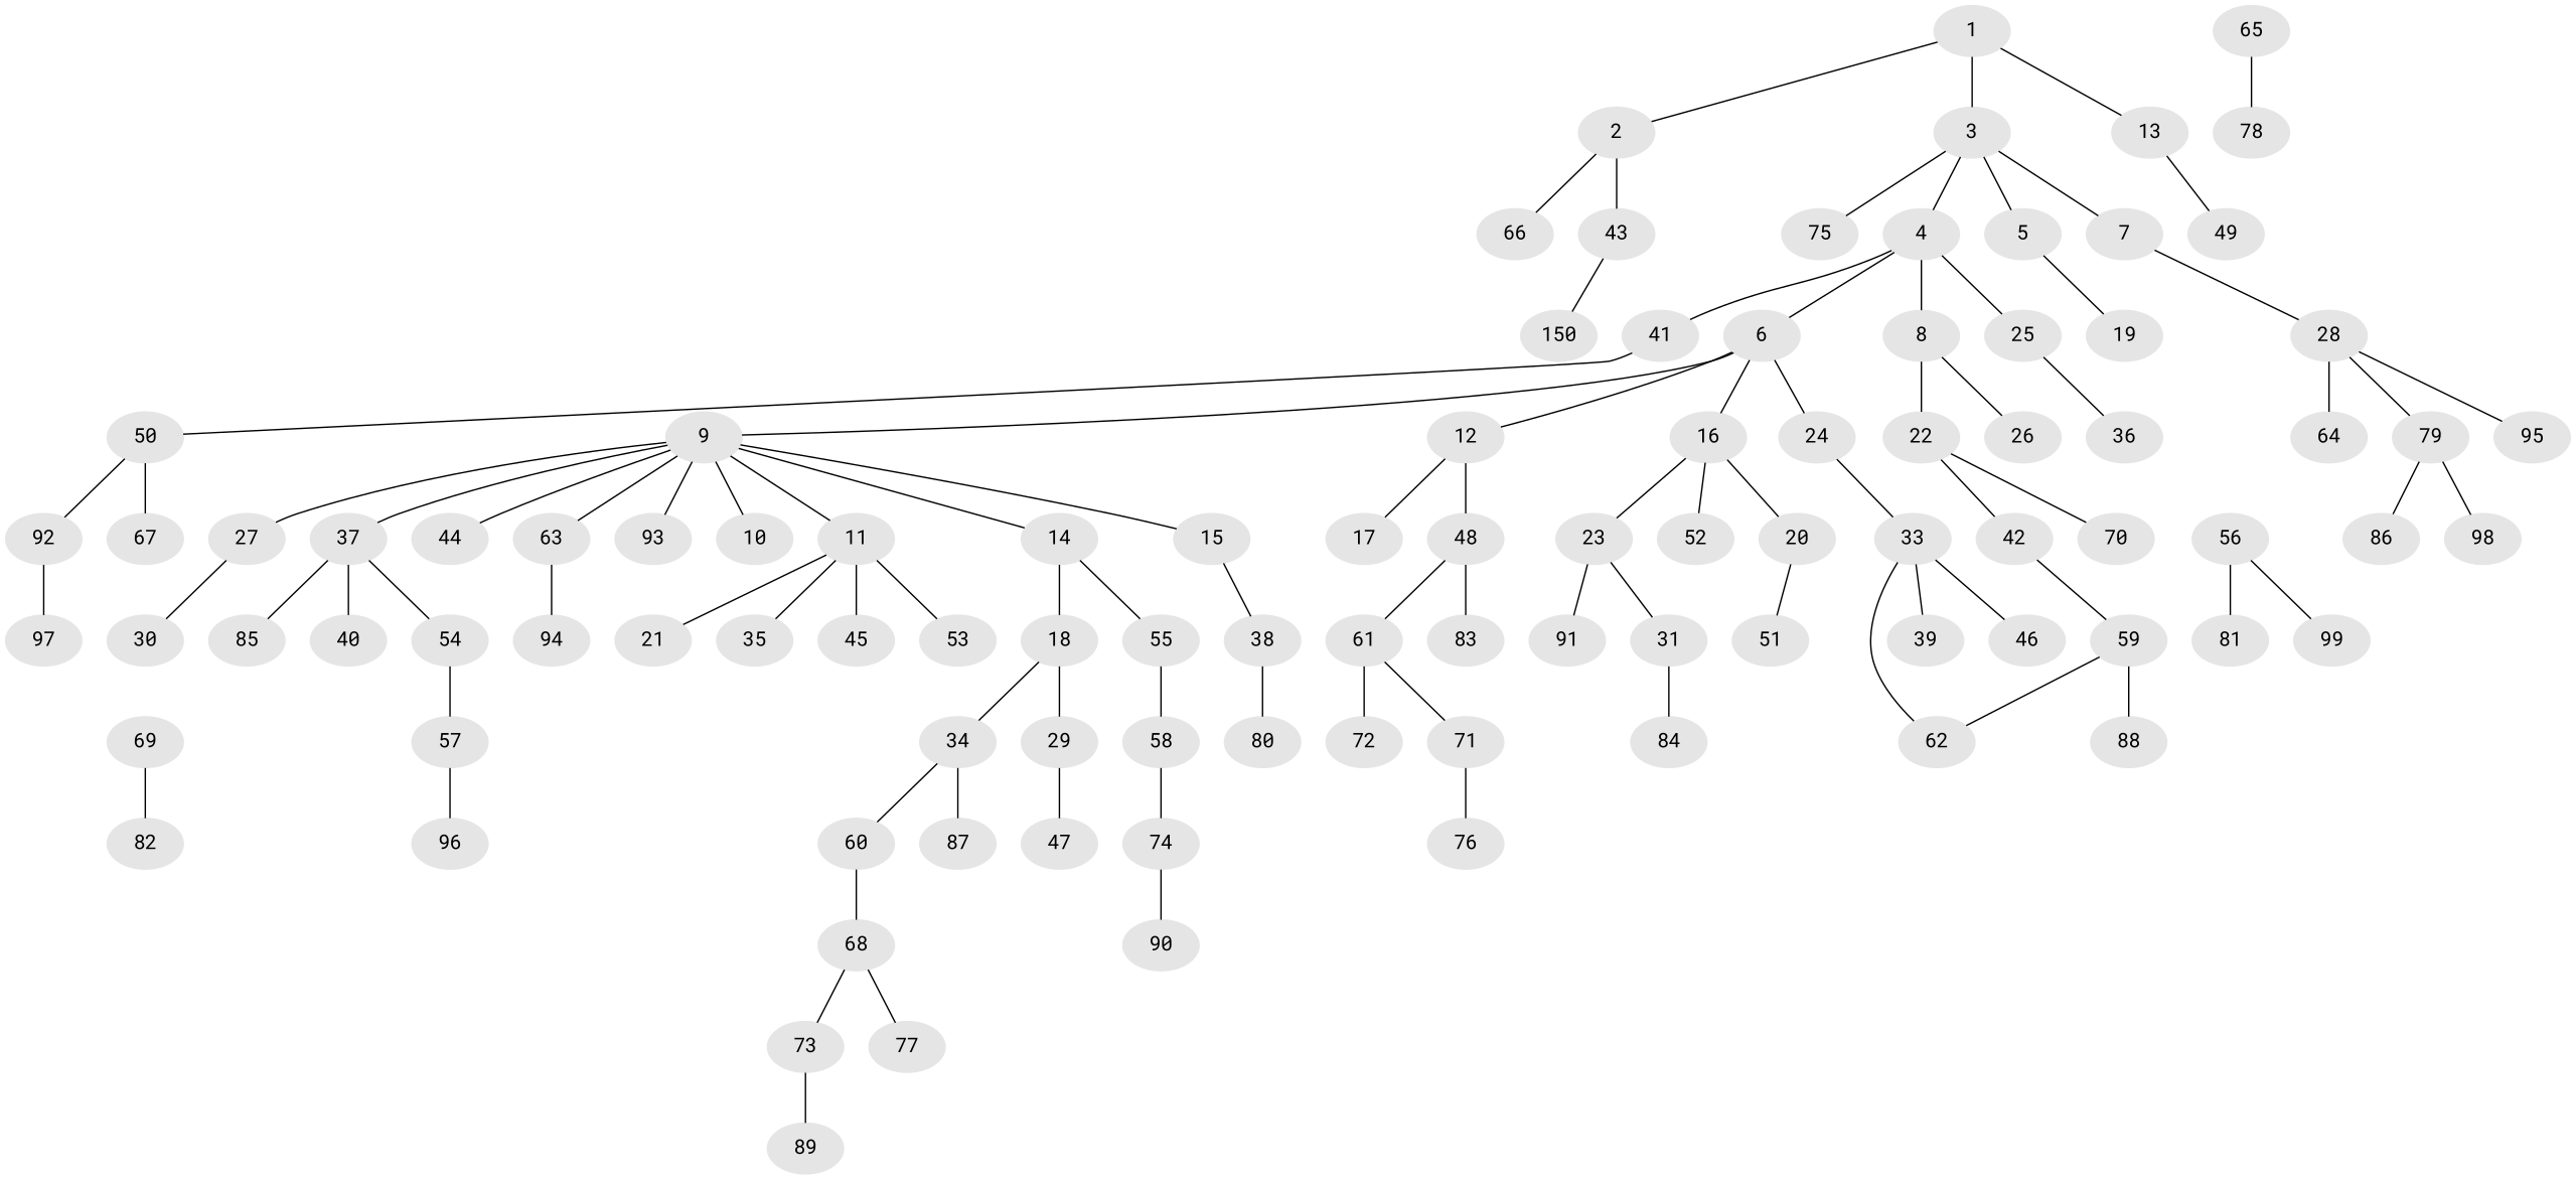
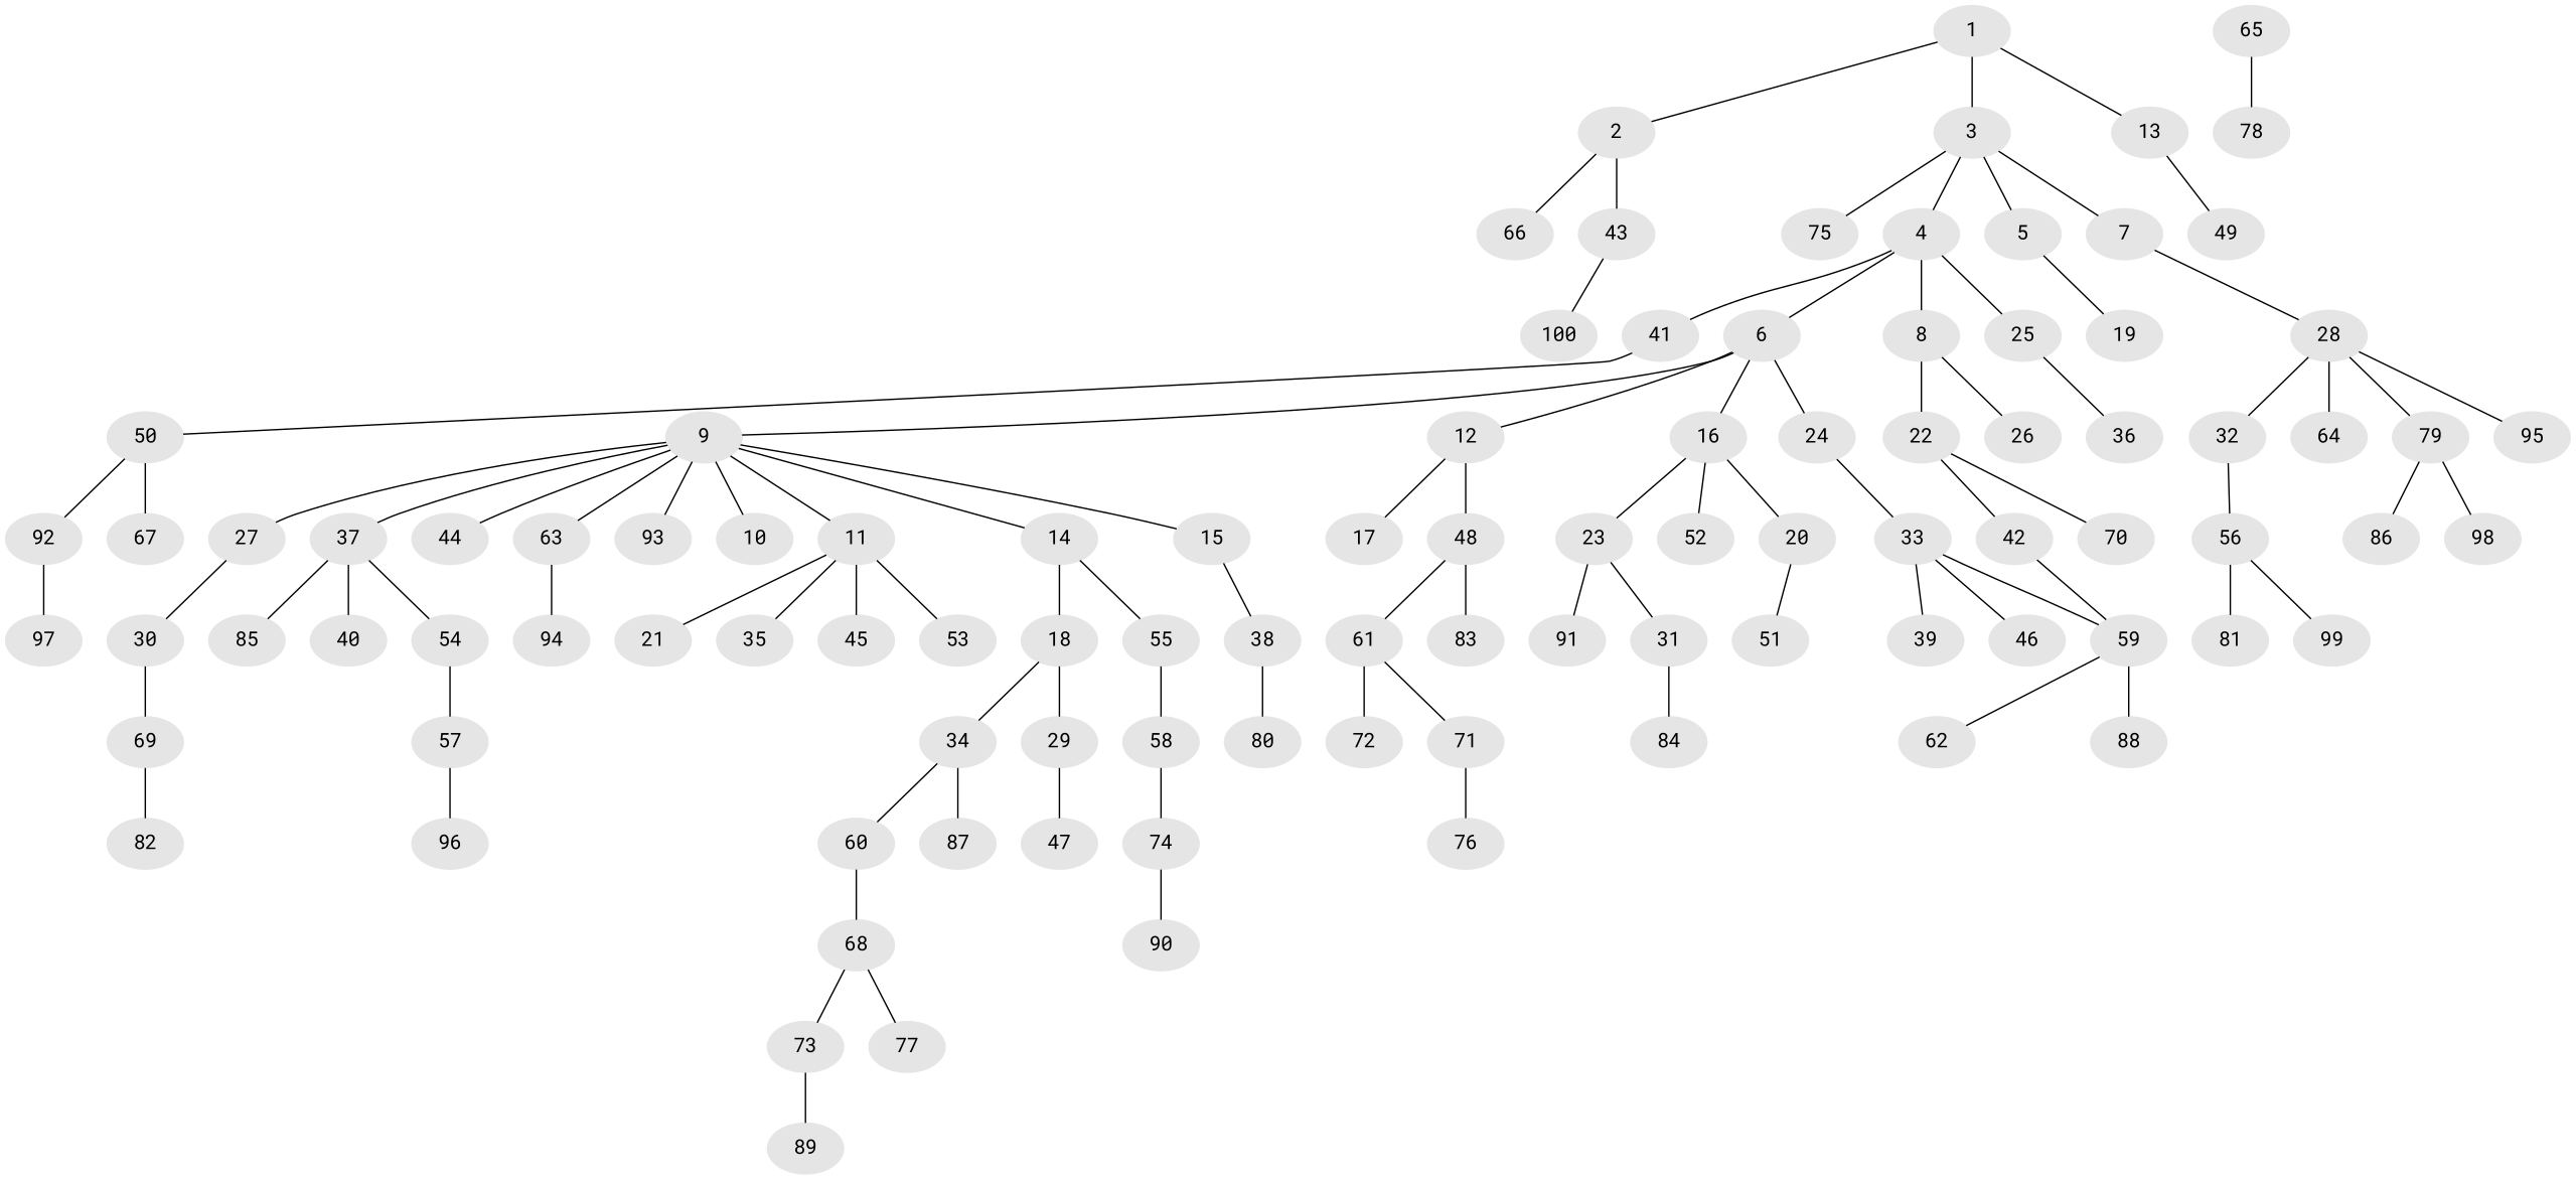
  graph {
    fontname="Roboto Mono"
    node [color=gray90 fontname="Roboto Mono" style=filled]
    edge [fontname="Roboto Mono"]
    1
    2
    3
    13
    43
    66
    4
    5
    7
    75
    49
-   100 [label=150]
+   100
    6
    8
    25
    41
    19
    28
    9
    12
    16
    24
    22
    26
    36
    50
    10
    11
    14
    15
    27
    37
    44
    63
    93
    17
    48
    20
    23
    52
    33
+   32
    64
    79
    95
    42
    70
    21
    35
    45
    53
    18
    55
    38
    30
    40
    54
    85
    94
    61
    83
    29
    34
    58
    80
    51
    31
    91
    47
    60
    87
    59
    84
    39
    46
    62
    69
    56
    86
    98
    82
    81
    99
    68
    57
    67
    92
    88
    71
    72
    97
    96
    74
    90
    65
    78
    73
    77
    76
    89
    1 -- 2
    1 -- 3
    1 -- 13
    2 -- 43
    2 -- 66
    3 -- 4
    3 -- 5
    3 -- 7
    3 -- 75
    13 -- 49
    43 -- 100
    4 -- 6
    4 -- 8
    4 -- 25
    4 -- 41
    5 -- 19
    7 -- 28
    6 -- 9
    6 -- 12
    6 -- 16
    6 -- 24
    8 -- 22
    8 -- 26
    25 -- 36
    41 -- 50
+   28 -- 32
    28 -- 64
    28 -- 79
    28 -- 95
    9 -- 10
    9 -- 11
    9 -- 14
    9 -- 15
    9 -- 27
    9 -- 37
    9 -- 44
    9 -- 63
    9 -- 93
    12 -- 17
    12 -- 48
    16 -- 20
    16 -- 23
    16 -- 52
    24 -- 33
    22 -- 42
    22 -- 70
    50 -- 67
    50 -- 92
    11 -- 21
    11 -- 35
    11 -- 45
    11 -- 53
    14 -- 18
    14 -- 55
    15 -- 38
    27 -- 30
    37 -- 40
    37 -- 54
    37 -- 85
    63 -- 94
    48 -- 61
    48 -- 83
    20 -- 51
    23 -- 31
    23 -- 91
    33 -- 39
    33 -- 46
-   33 -- 62
+   33 -- 59
+   32 -- 56
    79 -- 86
    79 -- 98
    42 -- 59
    18 -- 29
    18 -- 34
    55 -- 58
    38 -- 80
+   30 -- 69
    54 -- 57
    61 -- 71
    61 -- 72
    29 -- 47
    34 -- 60
    34 -- 87
    58 -- 74
    31 -- 84
    60 -- 68
    59 -- 62
    59 -- 88
    69 -- 82
    56 -- 81
    56 -- 99
    68 -- 73
    68 -- 77
    57 -- 96
    92 -- 97
    71 -- 76
    74 -- 90
    65 -- 78
    73 -- 89
  }
